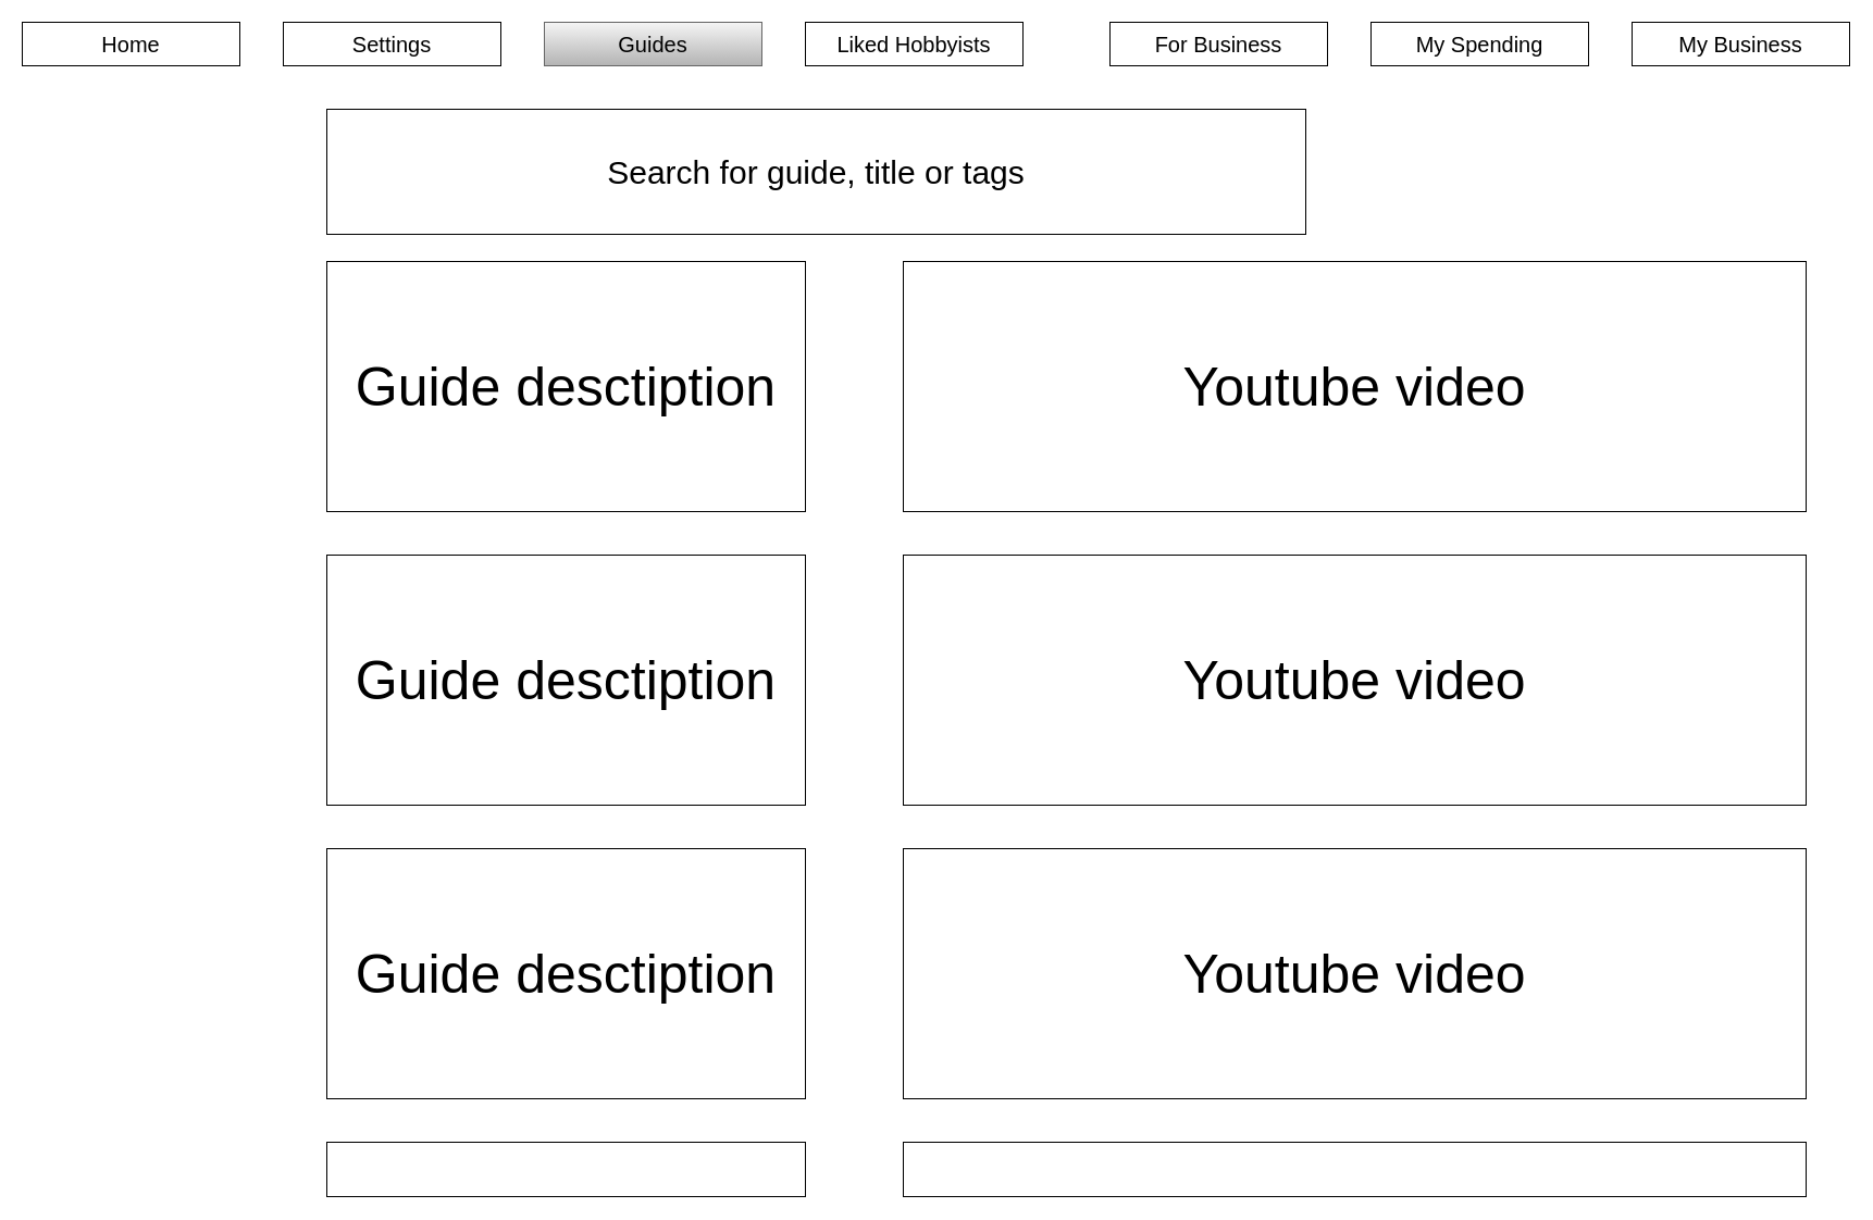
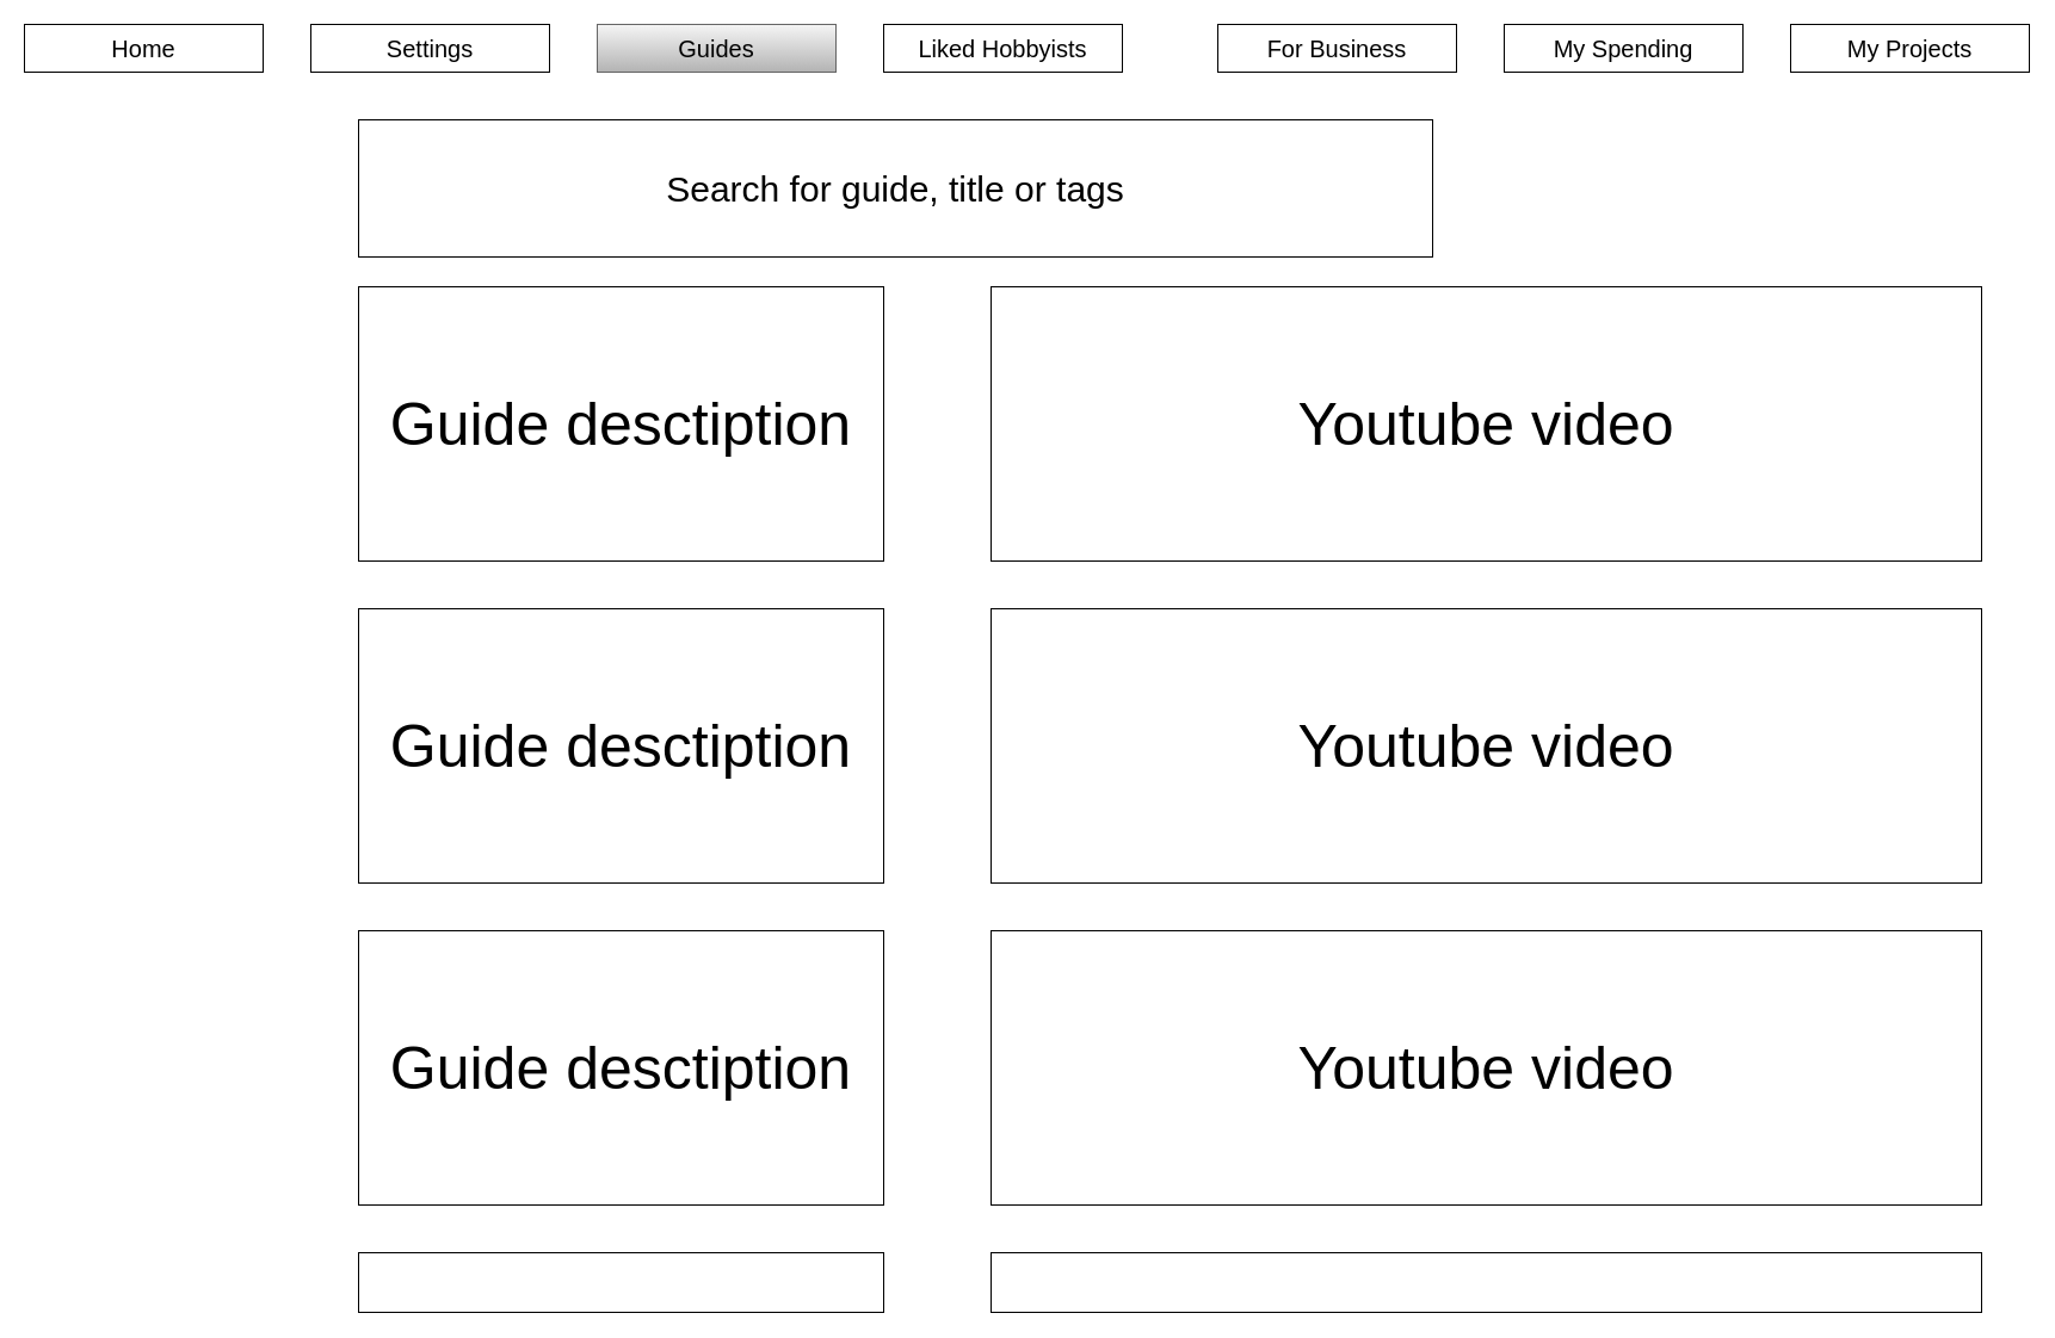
  <mxCell id="0" />
  <mxCell id="1" parent="0" />
  <mxCell id="2" value="&lt;font style=&quot;font-size: 20px;&quot;&gt;Home&lt;/font&gt;" style="rounded=0;whiteSpace=wrap;html=1;" parent="1" vertex="1"><mxGeometry width="200" height="40" as="geometry" x="20" y="20" /></mxCell>
  <mxCell id="3" value="&lt;span style=&quot;font-size: 50px;&quot;&gt;Youtube video&lt;/span&gt;" style="rounded=0;whiteSpace=wrap;html=1;" parent="1" vertex="1"><mxGeometry x="830" y="240" width="830" height="230" as="geometry" /></mxCell>
  <mxCell id="4" value="&lt;font style=&quot;font-size: 30px;&quot;&gt;Search for guide, title or tags&lt;/font&gt;" style="rounded=0;whiteSpace=wrap;html=1;" parent="1" vertex="1"><mxGeometry x="300" y="100" width="900" height="115" as="geometry" /></mxCell>
- <mxCell id="5" value="&lt;font style=&quot;font-size: 20px;&quot;&gt;My Business&lt;br&gt;&lt;/font&gt;" style="rounded=0;whiteSpace=wrap;html=1;" parent="1" vertex="1"><mxGeometry x="1500" width="200" height="40" as="geometry" y="20" /></mxCell>
+ <mxCell id="5" value="&lt;font style=&quot;font-size: 20px;&quot;&gt;My Projects&lt;br&gt;&lt;/font&gt;" style="rounded=0;whiteSpace=wrap;html=1;" parent="1" vertex="1"><mxGeometry x="1500" width="200" height="40" as="geometry" y="20" /></mxCell>
  <mxCell id="6" value="&lt;font style=&quot;font-size: 20px;&quot;&gt;My Spending&lt;/font&gt;" style="rounded=0;whiteSpace=wrap;html=1;" parent="1" vertex="1"><mxGeometry x="1260" width="200" height="40" as="geometry" y="20" /></mxCell>
  <mxCell id="7" value="&lt;span style=&quot;font-size: 20px;&quot;&gt;Guides&lt;/span&gt;" style="rounded=0;whiteSpace=wrap;html=1;fillColor=#f5f5f5;strokeColor=#666666;gradientColor=#b3b3b3;" parent="1" vertex="1"><mxGeometry x="500" width="200" height="40" as="geometry" y="20" /></mxCell>
  <mxCell id="8" value="&lt;span style=&quot;font-size: 20px;&quot;&gt;Liked Hobbyists&lt;/span&gt;" style="rounded=0;whiteSpace=wrap;html=1;" parent="1" vertex="1"><mxGeometry x="740" width="200" height="40" as="geometry" y="20" /></mxCell>
  <mxCell id="9" value="&lt;span style=&quot;font-size: 50px;&quot;&gt;Guide desctiption&lt;/span&gt;" style="rounded=0;whiteSpace=wrap;html=1;" parent="1" vertex="1"><mxGeometry x="300" y="240" width="440" height="230" as="geometry" /></mxCell>
  <mxCell id="10" value="&lt;span style=&quot;font-size: 20px;&quot;&gt;Settings&lt;/span&gt;" style="rounded=0;whiteSpace=wrap;html=1;" parent="1" vertex="1"><mxGeometry x="260" width="200" height="40" as="geometry" y="20" /></mxCell>
  <mxCell id="11" value="&lt;span style=&quot;font-size: 20px;&quot;&gt;For Business&lt;/span&gt;" style="rounded=0;whiteSpace=wrap;html=1;" parent="1" vertex="1"><mxGeometry x="1020" width="200" height="40" as="geometry" y="20" /></mxCell>
  <mxCell id="12" value="&lt;span style=&quot;font-size: 50px;&quot;&gt;Youtube video&lt;/span&gt;" style="rounded=0;whiteSpace=wrap;html=1;" parent="1" vertex="1"><mxGeometry x="830" y="510" width="830" height="230" as="geometry" /></mxCell>
  <mxCell id="13" value="&lt;span style=&quot;font-size: 50px;&quot;&gt;Guide desctiption&lt;/span&gt;" style="rounded=0;whiteSpace=wrap;html=1;" parent="1" vertex="1"><mxGeometry x="300" y="510" width="440" height="230" as="geometry" /></mxCell>
  <mxCell id="14" value="&lt;span style=&quot;font-size: 50px;&quot;&gt;Youtube video&lt;/span&gt;" style="rounded=0;whiteSpace=wrap;html=1;" parent="1" vertex="1"><mxGeometry x="830" y="780" width="830" height="230" as="geometry" /></mxCell>
  <mxCell id="15" value="&lt;span style=&quot;font-size: 50px;&quot;&gt;Guide desctiption&lt;/span&gt;" style="rounded=0;whiteSpace=wrap;html=1;" parent="1" vertex="1"><mxGeometry x="300" y="780" width="440" height="230" as="geometry" /></mxCell>
  <mxCell id="16" value="" style="rounded=0;whiteSpace=wrap;html=1;strokeColor=default;gradientColor=none;" parent="1" vertex="1"><mxGeometry x="830" y="1050" width="830" height="50" as="geometry" /></mxCell>
  <mxCell id="17" value="" style="rounded=0;whiteSpace=wrap;html=1;" parent="1" vertex="1"><mxGeometry x="300" y="1050" width="440" height="50" as="geometry" /></mxCell>
